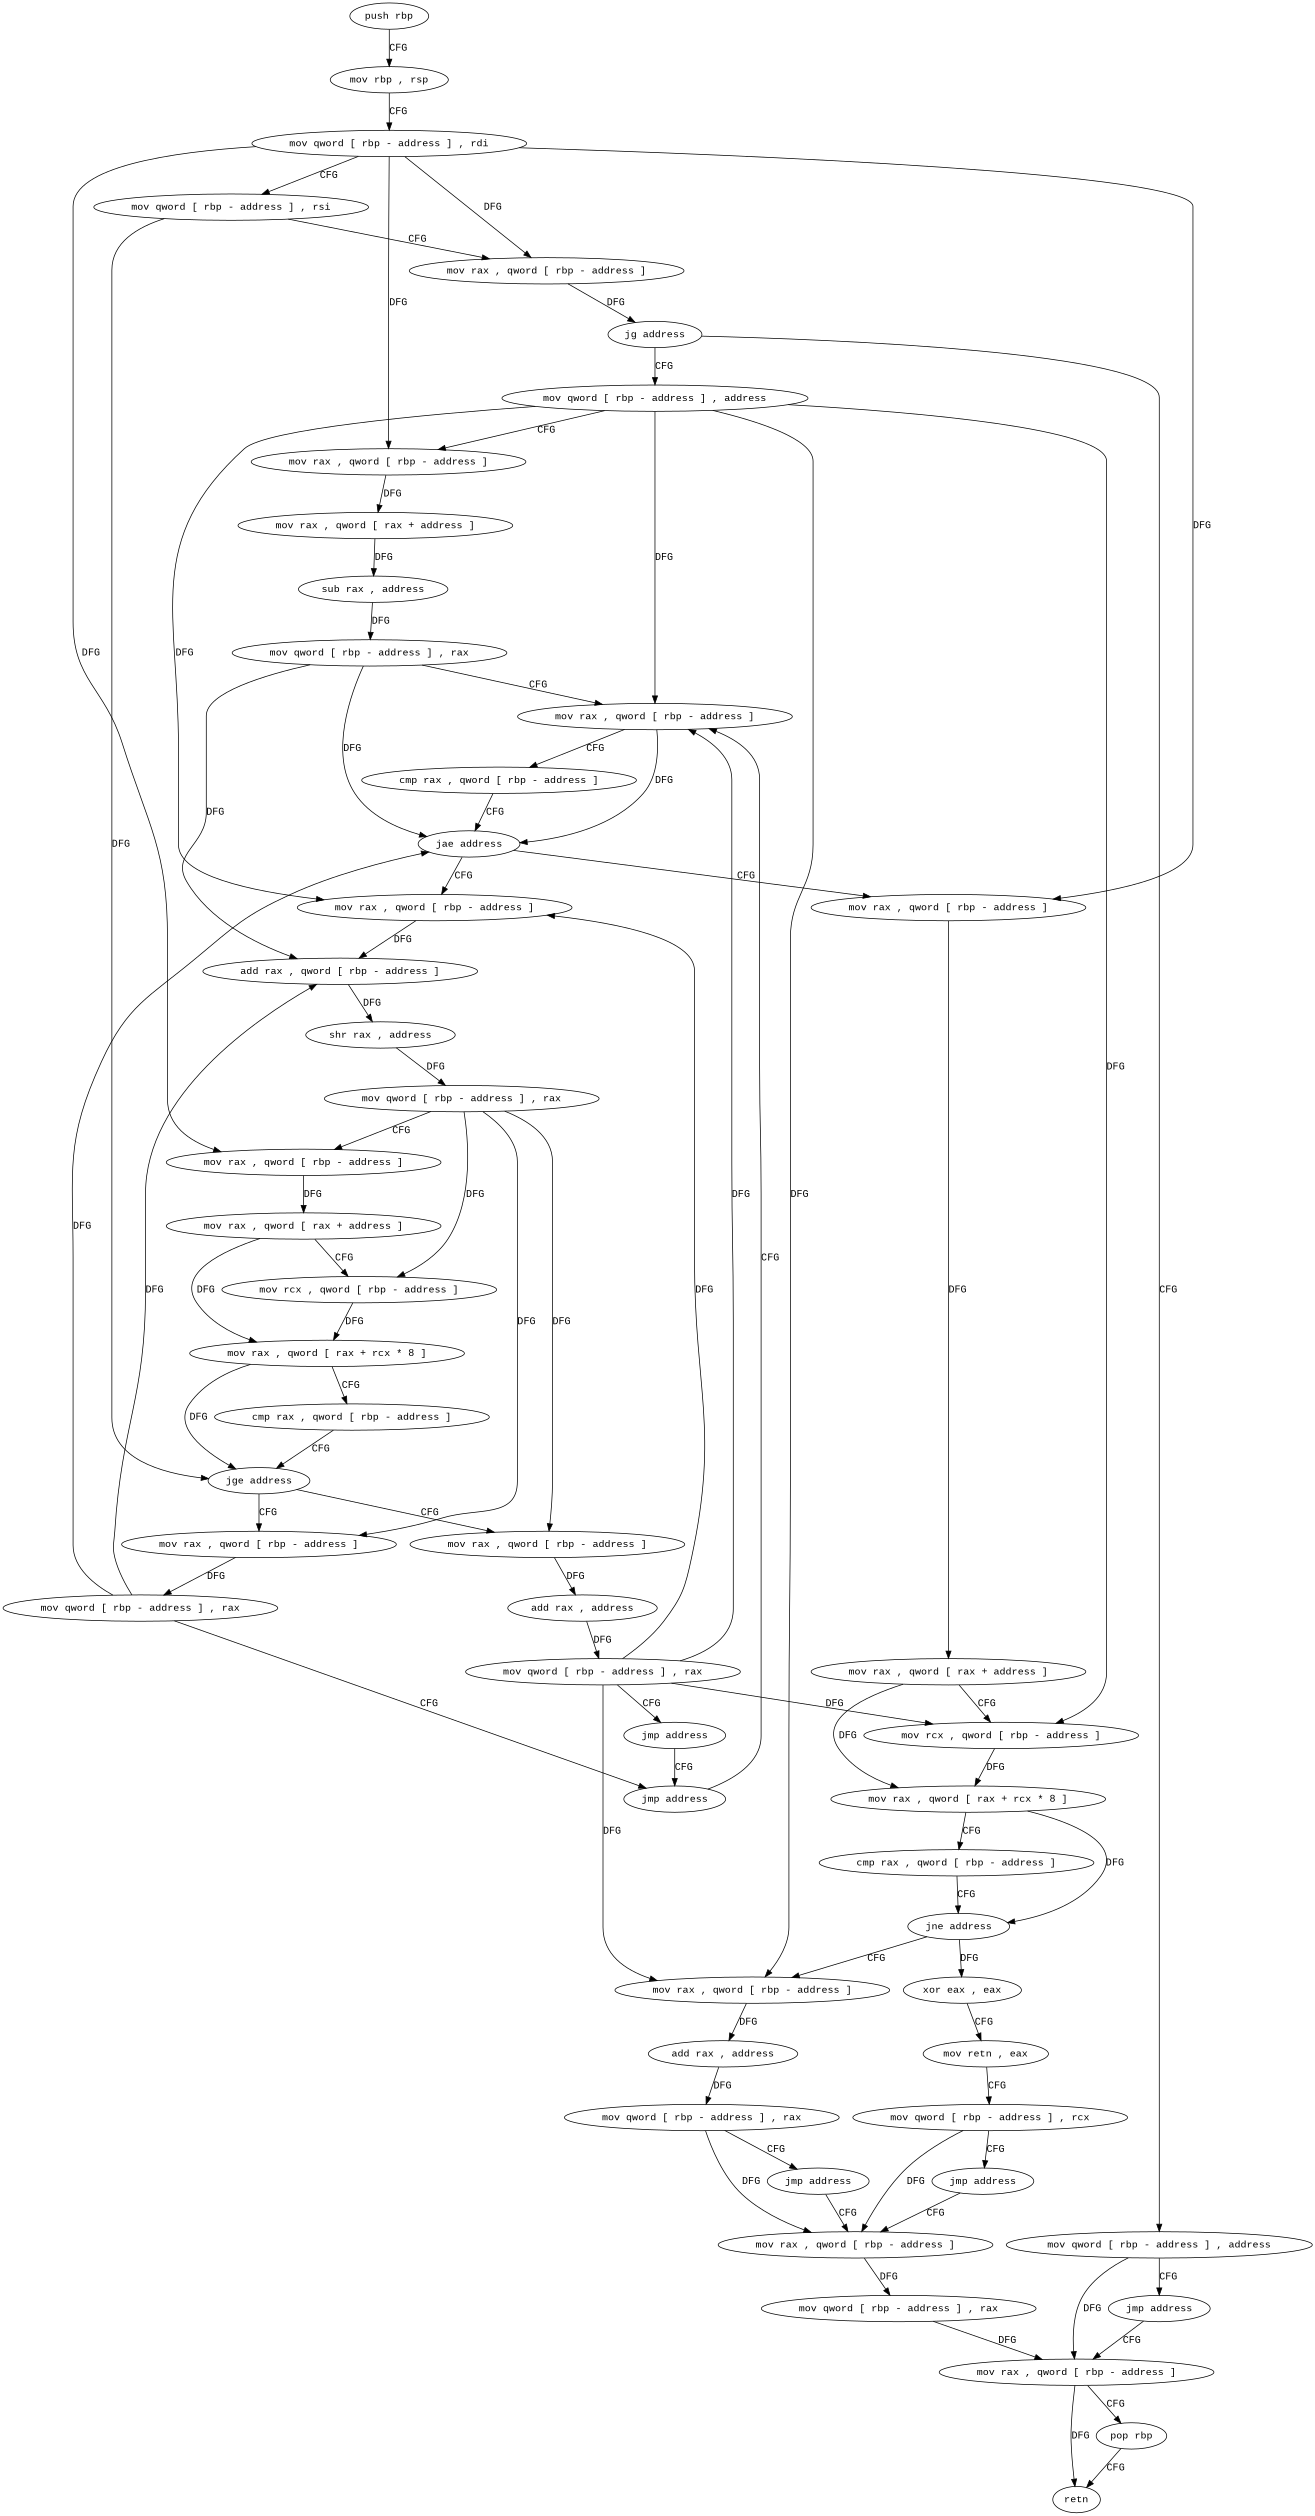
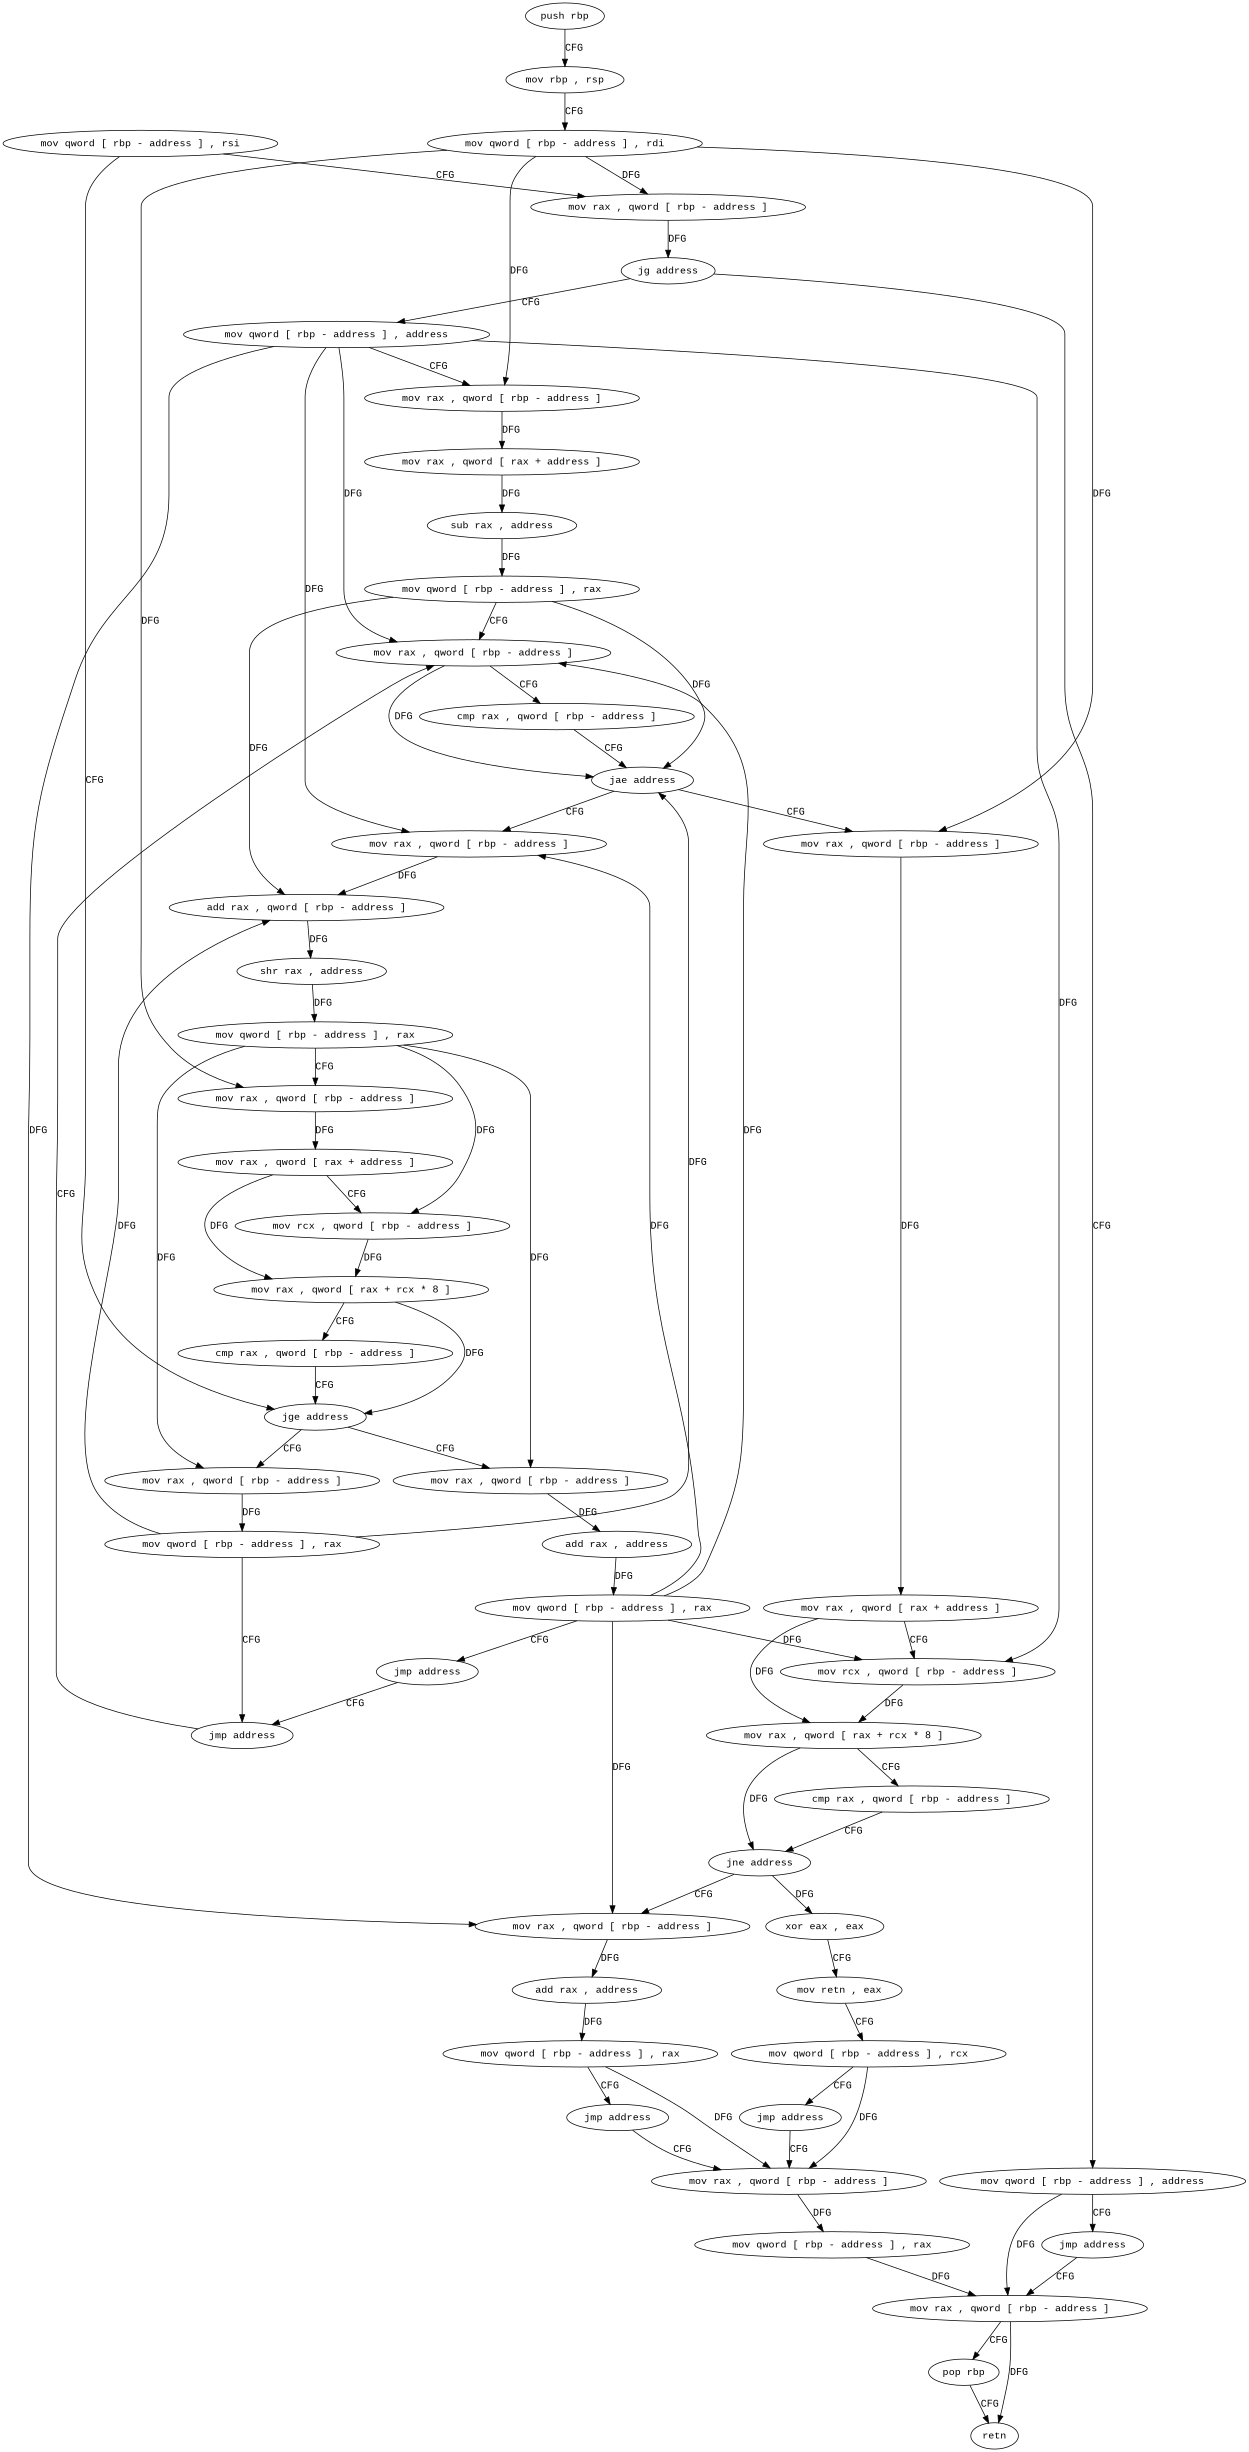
  digraph {
    fontname="Liberation Mono"
    node [fontname="Liberation Mono"]
    edge [fontname="Liberation Mono"]
    n1 [label="push rbp"]
    n2 [label="mov rbp , rsp"]
    n3 [label="mov qword [ rbp - address ] , rdi"]
    n4 [label="mov qword [ rbp - address ] , rsi"]
    n5 [label="mov rax , qword [ rbp - address ]"]
    n6 [label="mov rax , qword [ rbp - address ]"]
    n7 [label="mov rax , qword [ rbp - address ]"]
    n8 [label="mov rax , qword [ rbp - address ]"]
    n9 [label="jge address"]
    n10 [label="jg address"]
    n11 [label="mov rax , qword [ rax + address ]"]
    n12 [label="mov rax , qword [ rax + address ]"]
    n13 [label="mov rax , qword [ rax + address ]"]
    n14 [label="jne address"]
    n15 [label="mov rax , qword [ rbp - address ]"]
    n16 [label="xor eax , eax"]
    n17 [label="mov rax , qword [ rbp - address ]"]
    n18 [label="mov rax , qword [ rbp - address ]"]
    n19 [label="mov qword [ rbp - address ] , address"]
    n20 [label="mov qword [ rbp - address ] , address"]
    n21 [label="mov rax , qword [ rbp - address ]"]
    n22 [label="mov rcx , qword [ rbp - address ]"]
    n23 [label="mov rax , qword [ rbp - address ]"]
    n24 [label="jmp address"]
    n25 [label="mov rax , qword [ rbp - address ]"]
    n26 [label="jae address"]
    n27 [label="cmp rax , qword [ rbp - address ]"]
    n28 [label="mov rax , qword [ rax + rcx * 8 ]"]
    n29 [label="add rax , address"]
    n30 [label="add rax , qword [ rbp - address ]"]
    n31 [label="pop rbp"]
    n32 [label=retn]
    n33 [label="sub rax , address"]
    n34 [label="mov qword [ rbp - address ] , rax"]
    n35 [label="shr rax , address"]
    n36 [label="cmp rax , qword [ rbp - address ]"]
    n37 [label="mov retn , eax"]
    n38 [label="mov qword [ rbp - address ] , rcx"]
    n39 [label="mov qword [ rbp - address ] , rax"]
    n40 [label="mov qword [ rbp - address ] , rax"]
    n41 [label="mov rcx , qword [ rbp - address ]"]
    n42 [label="mov rax , qword [ rax + rcx * 8 ]"]
    n43 [label="mov qword [ rbp - address ] , rax"]
    n44 [label="add rax , address"]
    n45 [label="cmp rax , qword [ rbp - address ]"]
    n46 [label="jmp address"]
    n47 [label="mov qword [ rbp - address ] , rax"]
    n48 [label="jmp address"]
    n49 [label="mov rax , qword [ rbp - address ]"]
    n50 [label="mov qword [ rbp - address ] , rax"]
    n51 [label="jmp address"]
    n52 [label="jmp address"]
    n1 -> n2 [label=CFG]
    n2 -> n3 [label=CFG]
-   n3 -> n4 [label=CFG]
    n3 -> n5 [label=DFG]
    n3 -> n6 [label=DFG]
    n3 -> n7 [label=DFG]
    n3 -> n8 [label=DFG]
    n4 -> n5 [label=CFG]
-   n4 -> n9 [label=DFG]
+   n4 -> n9 [label=CFG]
    n5 -> n10 [label=DFG]
    n6 -> n11 [label=DFG]
    n7 -> n12 [label=DFG]
    n8 -> n13 [label=DFG]
    n9 -> n17 [label=CFG]
    n9 -> n18 [label=CFG]
    n10 -> n19 [label=CFG]
    n10 -> n20 [label=CFG]
    n11 -> n33 [label=DFG]
    n12 -> n22 [label=CFG]
    n12 -> n28 [label=DFG]
    n13 -> n41 [label=CFG]
    n13 -> n42 [label=DFG]
    n14 -> n15 [label=CFG]
    n14 -> n16 [label=DFG]
    n15 -> n29 [label=DFG]
    n16 -> n37 [label=CFG]
    n17 -> n43 [label=DFG]
    n18 -> n44 [label=DFG]
    n19 -> n6 [label=CFG]
    n19 -> n15 [label=DFG]
    n19 -> n21 [label=DFG]
    n19 -> n22 [label=DFG]
    n19 -> n23 [label=DFG]
    n20 -> n24 [label=CFG]
    n20 -> n25 [label=DFG]
    n21 -> n26 [label=DFG]
    n21 -> n27 [label=CFG]
    n22 -> n28 [label=DFG]
    n23 -> n30 [label=DFG]
    n24 -> n25 [label=CFG]
    n25 -> n31 [label=CFG]
    n25 -> n32 [label=DFG]
    n26 -> n7 [label=CFG]
    n26 -> n23 [label=CFG]
    n27 -> n26 [label=CFG]
    n28 -> n14 [label=DFG]
    n28 -> n36 [label=CFG]
    n29 -> n39 [label=DFG]
    n30 -> n35 [label=DFG]
    n31 -> n32 [label=CFG]
    n33 -> n34 [label=DFG]
    n34 -> n21 [label=CFG]
    n34 -> n26 [label=DFG]
    n34 -> n30 [label=DFG]
    n35 -> n40 [label=DFG]
    n36 -> n14 [label=CFG]
    n37 -> n38 [label=CFG]
    n38 -> n48 [label=CFG]
    n38 -> n49 [label=DFG]
    n39 -> n49 [label=DFG]
    n39 -> n51 [label=CFG]
    n40 -> n8 [label=CFG]
    n40 -> n17 [label=DFG]
    n40 -> n18 [label=DFG]
    n40 -> n41 [label=DFG]
    n41 -> n42 [label=DFG]
    n42 -> n9 [label=DFG]
    n42 -> n45 [label=CFG]
    n43 -> n26 [label=DFG]
    n43 -> n30 [label=DFG]
    n43 -> n46 [label=CFG]
    n44 -> n47 [label=DFG]
    n45 -> n9 [label=CFG]
    n46 -> n21 [label=CFG]
    n47 -> n15 [label=DFG]
    n47 -> n21 [label=DFG]
    n47 -> n22 [label=DFG]
    n47 -> n23 [label=DFG]
    n47 -> n52 [label=CFG]
    n48 -> n49 [label=CFG]
    n49 -> n50 [label=DFG]
    n50 -> n25 [label=DFG]
    n51 -> n49 [label=CFG]
    n52 -> n46 [label=CFG]
  }
